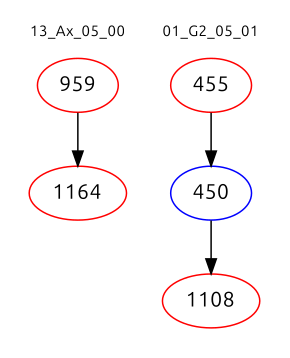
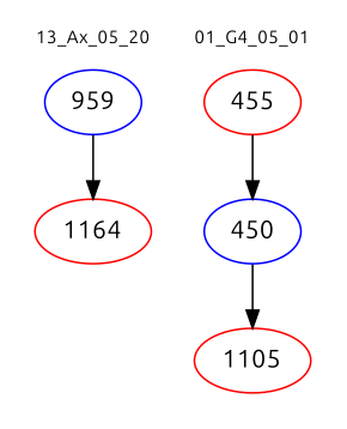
  digraph {
    fontname=Ubuntu
    node [color=red fontname=Ubuntu]
    edge [color=black fontname=Ubuntu]
-   n1 [label=959]
+   n1 [color=blue label=959]
    n2 [label=1164]
    n3 [label=455]
    n4 [color=blue label=450]
-   n5 [label=1108]
+   n5 [label=1105]
    subgraph cluster_1 {
      color=white
      fontsize=10
-     label="13_Ax_05_00"
+     label="13_Ax_05_20"
      n1
      n2
    }
    subgraph cluster_2 {
      color=white
      fontsize=10
-     label="01_G2_05_01"
+     label="01_G4_05_01"
      n3
      n4
      n5
    }
    n1 -> n2
    n3 -> n4
    n4 -> n5
  }
